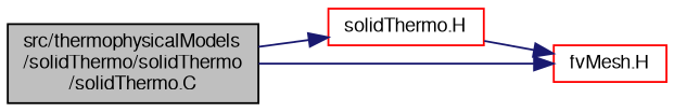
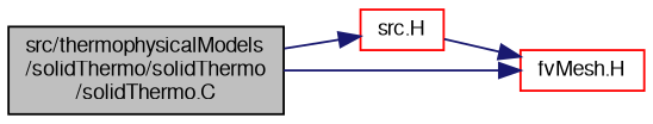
  digraph {
    rankdir=LR
    node [color=red fontname=FreeSans fontsize=10 shape=record]
    edge [color=midnightblue fontname=FreeSans fontsize=10 labelfontname=FreeSans labelfontsize=10 style=solid]
    n1 [color=black fillcolor=grey75 fontcolor=black height=0.2 label="src/thermophysicalModels\l/solidThermo/solidThermo\l/solidThermo.C" style=filled width=0.4]
-   n2 [height=0.2 label="solidThermo.H" width=0.4]
+   n2 [height=0.2 label="src.H" width=0.4]
    n3 [height=0.2 label="fvMesh.H" width=0.4]
    n1 -> n2
    n1 -> n3
    n2 -> n3
  }
